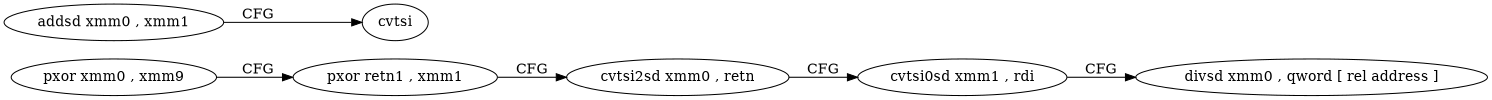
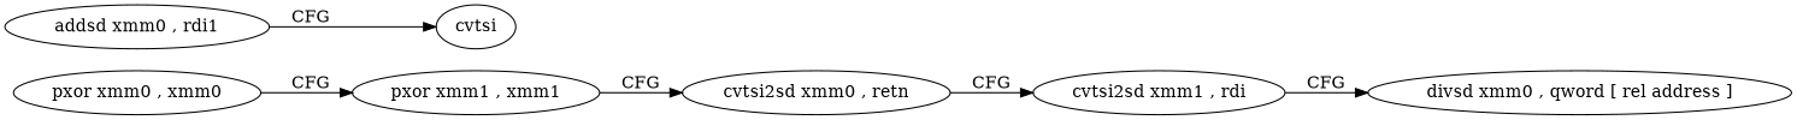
  digraph {
    rankdir=LR
-   n1 [label="pxor xmm0 , xmm9"]
-   n2 [label="pxor retn1 , xmm1"]
+   n1 [label="pxor xmm0 , xmm0"]
+   n2 [label="pxor xmm1 , xmm1"]
    n3 [label="cvtsi2sd xmm0 , retn"]
-   n4 [label="cvtsi0sd xmm1 , rdi"]
+   n4 [label="cvtsi2sd xmm1 , rdi"]
    n5 [label="divsd xmm0 , qword [ rel address ]"]
-   n6 [label="addsd xmm0 , xmm1"]
+   n6 [label="addsd xmm0 , rdi1"]
    n7 [label=cvtsi]
    n1 -> n2 [label=CFG]
    n2 -> n3 [label=CFG]
    n3 -> n4 [label=CFG]
    n4 -> n5 [label=CFG]
    n6 -> n7 [label=CFG]
  }
